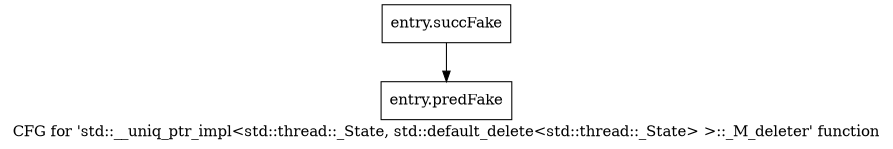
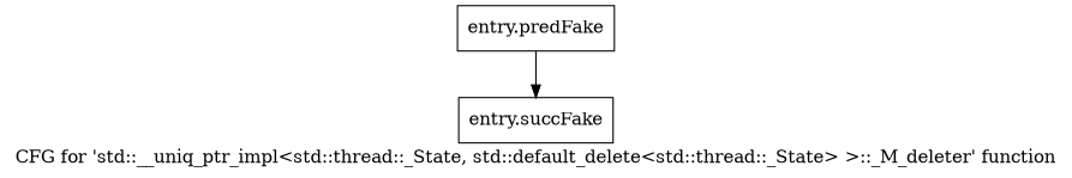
  digraph {
    label="CFG for 'std::__uniq_ptr_impl\<std::thread::_State, std::default_delete\<std::thread::_State\> \>::_M_deleter' function"
    node [shape=record]
    n1 [label="{entry.predFake}"]
    n2 [filename="/tools/Xilinx/Vitis_HLS/2023.1/tps/lnx64/gcc-8.3.0/lib/gcc/x86_64-pc-linux-gnu/8.3.0/../../../../include/c++/8.3.0/bits/unique_ptr.h" label="{entry.succFake}" linenumber=151]
-   n2 -> n1 [execusionnum=0 filename="/tools/Xilinx/Vitis_HLS/2023.1/tps/lnx64/gcc-8.3.0/lib/gcc/x86_64-pc-linux-gnu/8.3.0/../../../../include/c++/8.3.0/bits/unique_ptr.h"]
+   n1 -> n2 [execusionnum=0 filename="/tools/Xilinx/Vitis_HLS/2023.1/tps/lnx64/gcc-8.3.0/lib/gcc/x86_64-pc-linux-gnu/8.3.0/../../../../include/c++/8.3.0/bits/unique_ptr.h"]
  }
